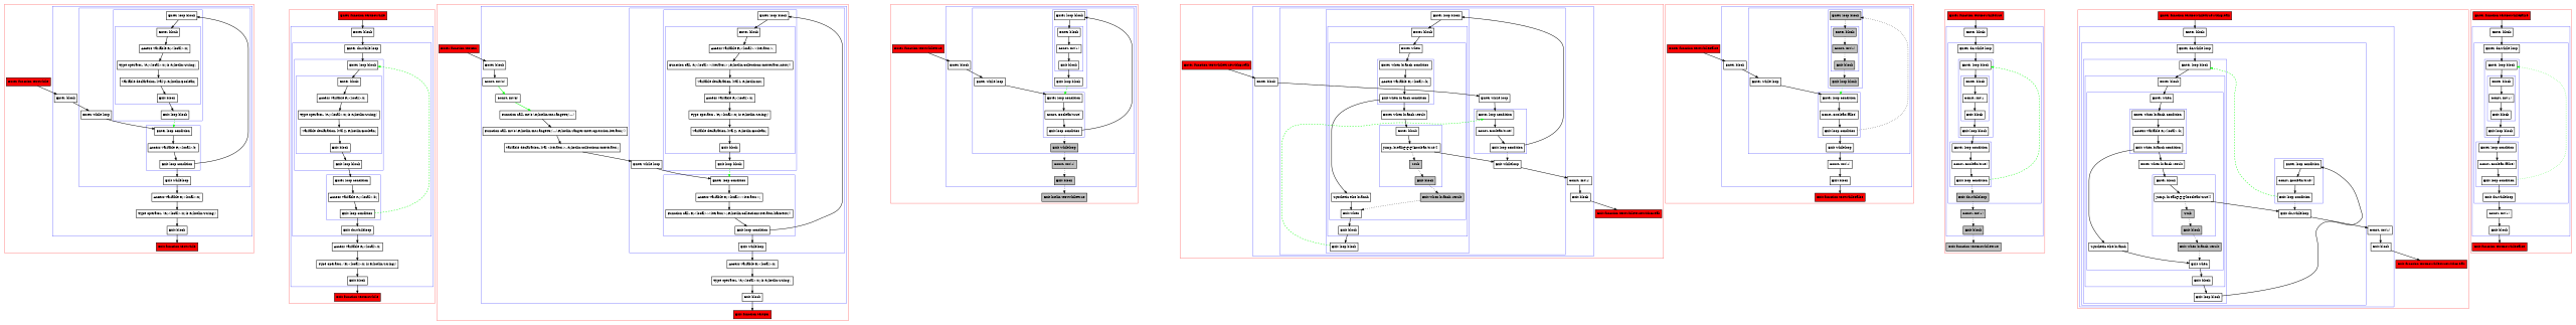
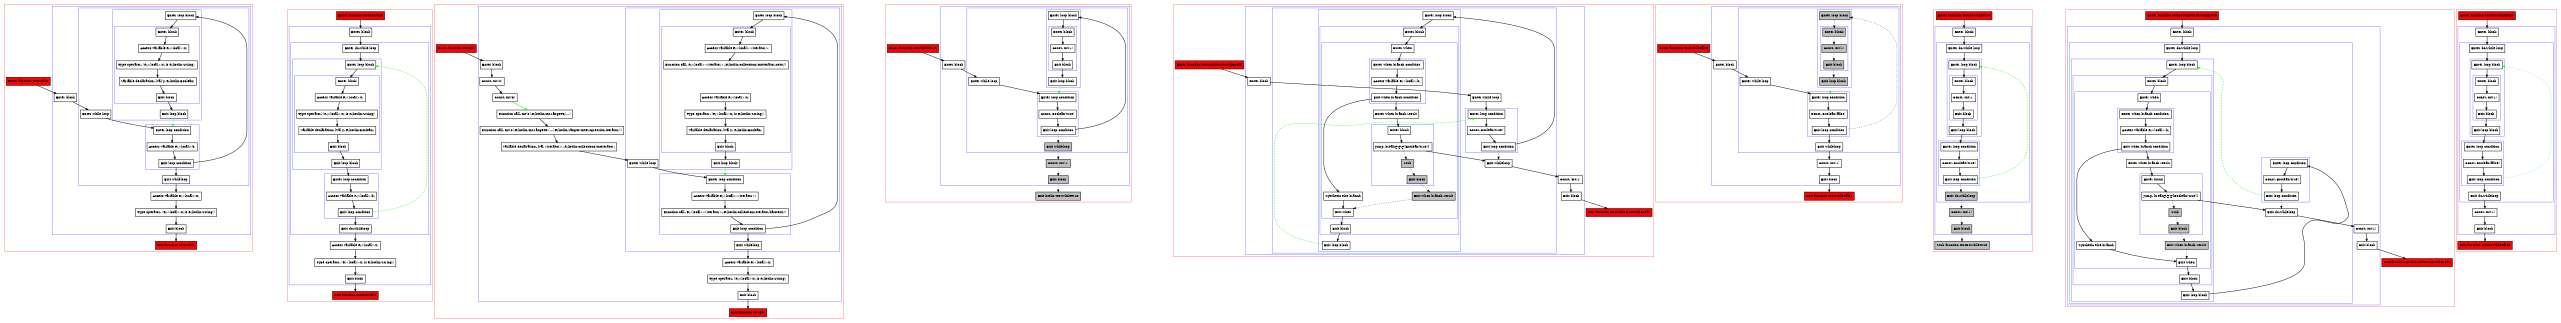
  digraph {
    nodesep=3
    node [penwidth=2 shape=box]
    edge [penwidth=2]
    n1 [label="Enter loop condition"]
    n2 [label="Access variable R|<local>/b|"]
    n3 [label="Exit loop condition"]
    n4 [label="Enter block"]
    n5 [label="Access variable R|<local>/x|"]
    n6 [label="Type operator: (R|<local>/x| is R|kotlin/String|)"]
    n7 [label="Variable declaration: lval y: R|kotlin/Boolean|"]
    n8 [label="Exit block"]
    n9 [label="Enter loop block"]
    n10 [label="Exit loop block"]
    n11 [label="Enter while loop"]
    n12 [label="Exit whileloop"]
    n13 [label="Enter block"]
    n14 [label="Access variable R|<local>/x|"]
    n15 [label="Type operator: (R|<local>/x| is R|kotlin/String|)"]
    n16 [label="Exit block"]
    n17 [fillcolor=red label="Enter function testWhile" style=filled]
    n18 [fillcolor=red label="Exit function testWhile" style=filled]
    n19 [label="Enter block"]
    n20 [label="Access variable R|<local>/x|"]
    n21 [label="Type operator: (R|<local>/x| is R|kotlin/String|)"]
    n22 [label="Variable declaration: lval y: R|kotlin/Boolean|"]
    n23 [label="Exit block"]
    n24 [label="Enter loop block"]
    n25 [label="Exit loop block"]
    n26 [label="Enter loop condition"]
    n27 [label="Access variable R|<local>/b|"]
    n28 [label="Exit loop condition"]
    n29 [label="Enter do-while loop"]
    n30 [label="Exit do-whileloop"]
    n31 [label="Enter block"]
    n32 [label="Access variable R|<local>/x|"]
    n33 [label="Type operator: (R|<local>/x| is R|kotlin/String|)"]
    n34 [label="Exit block"]
    n35 [fillcolor=red label="Enter function testDoWhile" style=filled]
    n36 [fillcolor=red label="Exit function testDoWhile" style=filled]
    n37 [label="Enter loop condition"]
    n38 [label="Access variable R|<local>/<iterator>|"]
    n39 [label="Function call: R|<local>/<iterator>|.R|kotlin/collections/Iterator.hasNext|()"]
    n40 [label="Exit loop condition"]
    n41 [label="Enter block"]
    n42 [label="Access variable R|<local>/<iterator>|"]
    n43 [label="Function call: R|<local>/<iterator>|.R|kotlin/collections/IntIterator.next|()"]
-   n44 [label="Variable declaration: lval i: R|kotlin/Int|"]
    n45 [label="Access variable R|<local>/x|"]
    n46 [label="Type operator: (R|<local>/x| is R|kotlin/String|)"]
    n47 [label="Variable declaration: lval y: R|kotlin/Boolean|"]
    n48 [label="Exit block"]
    n49 [label="Enter loop block"]
    n50 [label="Exit loop block"]
    n51 [label="Enter while loop"]
    n52 [label="Exit whileloop"]
    n53 [label="Enter block"]
    n54 [label="Const: Int(0)"]
    n55 [label="Const: Int(5)"]
    n56 [label="Function call: Int(0).R|kotlin/Int.rangeTo|(...)"]
    n57 [label="Function call: Int(0).R|kotlin/Int.rangeTo|(...).R|kotlin/ranges/IntProgression.iterator|()"]
    n58 [label="Variable declaration: lval <iterator>: R|kotlin/collections/IntIterator|"]
    n59 [label="Access variable R|<local>/x|"]
    n60 [label="Type operator: (R|<local>/x| is R|kotlin/String|)"]
    n61 [label="Exit block"]
    n62 [fillcolor=red label="Enter function testFor" style=filled]
    n63 [fillcolor=red label="Exit function testFor" style=filled]
    n64 [label="Enter loop condition"]
    n65 [label="Const: Boolean(true)"]
    n66 [label="Exit loop condition"]
    n67 [label="Enter block"]
    n68 [label="Const: Int(1)"]
    n69 [label="Exit block"]
    n70 [label="Enter loop block"]
    n71 [label="Exit loop block"]
    n72 [label="Enter while loop"]
    n73 [fillcolor=gray label="Exit whileloop" style=filled]
    n74 [label="Enter block"]
    n75 [fillcolor=gray label="Const: Int(1)" style=filled]
    n76 [fillcolor=gray label="Exit block" style=filled]
    n77 [fillcolor=red label="Enter function testWhileTrue" style=filled]
    n78 [fillcolor=gray label="Exit kotlin testWhileTrue" style=filled]
    n79 [label="Enter loop condition"]
    n80 [label="Const: Boolean(true)"]
    n81 [label="Exit loop condition"]
    n82 [label="Enter when branch condition "]
    n83 [label="Access variable R|<local>/b|"]
    n84 [label="Exit when branch condition"]
    n85 [label="Enter block"]
    n86 [label="Jump: break@@@[Boolean(true)] "]
    n87 [fillcolor=gray label=Stub style=filled]
    n88 [fillcolor=gray label="Exit block" style=filled]
    n89 [label="Enter when"]
    n90 [label="Synthetic else branch"]
    n91 [label="Enter when branch result"]
    n92 [fillcolor=gray label="Exit when branch result" style=filled]
    n93 [label="Exit when"]
    n94 [label="Enter block"]
    n95 [label="Exit block"]
    n96 [label="Enter loop block"]
    n97 [label="Exit loop block"]
    n98 [label="Enter while loop"]
    n99 [label="Exit whileloop"]
    n100 [label="Enter block"]
    n101 [label="Const: Int(1)"]
    n102 [label="Exit block"]
    n103 [fillcolor=red label="Enter function testWhileTrueWithBreak" style=filled]
    n104 [fillcolor=red label="Exit function testWhileTrueWithBreak" style=filled]
    n105 [label="Enter loop condition"]
    n106 [label="Const: Boolean(false)"]
    n107 [label="Exit loop condition"]
    n108 [fillcolor=gray label="Enter block" style=filled]
    n109 [fillcolor=gray label="Const: Int(1)" style=filled]
    n110 [fillcolor=gray label="Exit block" style=filled]
    n111 [fillcolor=gray label="Enter loop block" style=filled]
    n112 [fillcolor=gray label="Exit loop block" style=filled]
    n113 [label="Enter while loop"]
    n114 [label="Exit whileloop"]
    n115 [label="Enter block"]
    n116 [label="Const: Int(1)"]
    n117 [label="Exit block"]
    n118 [fillcolor=red label="Enter function testWhileFalse" style=filled]
    n119 [fillcolor=red label="Exit function testWhileFalse" style=filled]
    n120 [label="Enter block"]
    n121 [label="Const: Int(1)"]
    n122 [label="Exit block"]
    n123 [label="Enter loop block"]
    n124 [label="Exit loop block"]
    n125 [label="Enter loop condition"]
    n126 [label="Const: Boolean(true)"]
    n127 [label="Exit loop condition"]
    n128 [label="Enter do-while loop"]
    n129 [fillcolor=gray label="Exit do-whileloop" style=filled]
    n130 [label="Enter block"]
    n131 [fillcolor=gray label="Const: Int(1)" style=filled]
    n132 [fillcolor=gray label="Exit block" style=filled]
    n133 [fillcolor=red label="Enter function testDoWhileTrue" style=filled]
-   n134 [fillcolor=gray label="Exit function testDoWhileTrue" style=filled]
+   n134 [fillcolor=gray label="Stub function testDoWhileTrue" style=filled]
    n135 [label="Enter when branch condition "]
    n136 [label="Access variable R|<local>/b|"]
    n137 [label="Exit when branch condition"]
    n138 [label="Enter block"]
    n139 [label="Jump: break@@@[Boolean(true)] "]
    n140 [fillcolor=gray label=Stub style=filled]
    n141 [fillcolor=gray label="Exit block" style=filled]
    n142 [label="Enter when"]
    n143 [label="Synthetic else branch"]
    n144 [label="Enter when branch result"]
    n145 [fillcolor=gray label="Exit when branch result" style=filled]
    n146 [label="Exit when"]
    n147 [label="Enter block"]
    n148 [label="Exit block"]
    n149 [label="Enter loop block"]
    n150 [label="Exit loop block"]
    n151 [label="Enter loop condition"]
    n152 [label="Const: Boolean(true)"]
    n153 [label="Exit loop condition"]
    n154 [label="Enter do-while loop"]
    n155 [label="Exit do-whileloop"]
    n156 [label="Enter block"]
    n157 [label="Const: Int(1)"]
    n158 [label="Exit block"]
    n159 [fillcolor=red label="Enter function testDoWhileTrueWithBreak" style=filled]
    n160 [fillcolor=red label="Exit function testDoWhileTrueWithBreak" style=filled]
    n161 [label="Enter block"]
    n162 [label="Const: Int(1)"]
    n163 [label="Exit block"]
    n164 [label="Enter loop block"]
    n165 [label="Exit loop block"]
    n166 [label="Enter loop condition"]
    n167 [label="Const: Boolean(false)"]
    n168 [label="Exit loop condition"]
    n169 [label="Enter do-while loop"]
    n170 [label="Exit do-whileloop"]
    n171 [label="Enter block"]
    n172 [label="Const: Int(1)"]
    n173 [label="Exit block"]
    n174 [fillcolor=red label="Enter function testDoWhileFalse" style=filled]
    n175 [fillcolor=red label="Exit function testDoWhileFalse" style=filled]
    subgraph cluster_1 {
      color=red
      n17
      n18
      subgraph cluster_2 {
        color=blue
        n13
        n14
        n15
        n16
        subgraph cluster_3 {
          color=blue
          n11
          n12
          subgraph cluster_4 {
            color=blue
            n1
            n2
            n3
          }
          subgraph cluster_5 {
            color=blue
            n9
            n10
            subgraph cluster_6 {
              color=blue
              n4
              n5
              n6
              n7
              n8
            }
          }
        }
      }
    }
    subgraph cluster_7 {
      color=red
      n35
      n36
      subgraph cluster_8 {
        color=blue
        n31
        n32
        n33
        n34
        subgraph cluster_9 {
          color=blue
          n29
          n30
          subgraph cluster_10 {
            color=blue
            n24
            n25
            subgraph cluster_11 {
              color=blue
              n19
              n20
              n21
              n22
              n23
            }
          }
          subgraph cluster_12 {
            color=blue
            n26
            n27
            n28
          }
        }
      }
    }
    subgraph cluster_13 {
      color=red
      n62
      n63
      subgraph cluster_14 {
        color=blue
        n53
        n54
        n55
        n56
        n57
        n58
        n59
        n60
        n61
        subgraph cluster_15 {
          color=blue
          n51
          n52
          subgraph cluster_16 {
            color=blue
            n37
            n38
            n39
            n40
          }
          subgraph cluster_17 {
            color=blue
            n49
            n50
            subgraph cluster_18 {
              color=blue
              n41
              n42
              n43
-             n44
              n45
              n46
              n47
              n48
            }
          }
        }
      }
    }
    subgraph cluster_19 {
      color=red
      n77
      n78
      subgraph cluster_20 {
        color=blue
        n74
        n75
        n76
        subgraph cluster_21 {
          color=blue
          n72
          n73
          subgraph cluster_22 {
            color=blue
            n64
            n65
            n66
          }
          subgraph cluster_23 {
            color=blue
            n70
            n71
            subgraph cluster_24 {
              color=blue
              n67
              n68
              n69
            }
          }
        }
      }
    }
    subgraph cluster_25 {
      color=red
      n103
      n104
      subgraph cluster_26 {
        color=blue
        n100
        n101
        n102
        subgraph cluster_27 {
          color=blue
          n98
          n99
          subgraph cluster_28 {
            color=blue
            n79
            n80
            n81
          }
          subgraph cluster_29 {
            color=blue
            n96
            n97
            subgraph cluster_30 {
              color=blue
              n94
              n95
              subgraph cluster_31 {
                color=blue
                n89
                n90
                n91
                n92
                n93
                subgraph cluster_32 {
                  color=blue
                  n82
                  n83
                  n84
                }
                subgraph cluster_33 {
                  color=blue
                  n85
                  n86
                  n87
                  n88
                }
              }
            }
          }
        }
      }
    }
    subgraph cluster_34 {
      color=red
      n118
      n119
      subgraph cluster_35 {
        color=blue
        n115
        n116
        n117
        subgraph cluster_36 {
          color=blue
          n113
          n114
          subgraph cluster_37 {
            color=blue
            n105
            n106
            n107
          }
          subgraph cluster_38 {
            color=blue
            n111
            n112
            subgraph cluster_39 {
              color=blue
              n108
              n109
              n110
            }
          }
        }
      }
    }
    subgraph cluster_40 {
      color=red
      n133
      n134
      subgraph cluster_41 {
        color=blue
        n130
        n131
        n132
        subgraph cluster_42 {
          color=blue
          n128
          n129
          subgraph cluster_43 {
            color=blue
            n123
            n124
            subgraph cluster_44 {
              color=blue
              n120
              n121
              n122
            }
          }
          subgraph cluster_45 {
            color=blue
            n125
            n126
            n127
          }
        }
      }
    }
    subgraph cluster_46 {
      color=red
      n159
      n160
      subgraph cluster_47 {
        color=blue
        n156
        n157
        n158
        subgraph cluster_48 {
          color=blue
          n154
          n155
          subgraph cluster_49 {
            color=blue
            n149
            n150
            subgraph cluster_50 {
              color=blue
              n147
              n148
              subgraph cluster_51 {
                color=blue
                n142
                n143
                n144
                n145
                n146
                subgraph cluster_52 {
                  color=blue
                  n135
                  n136
                  n137
                }
                subgraph cluster_53 {
                  color=blue
                  n138
                  n139
                  n140
                  n141
                }
              }
            }
          }
          subgraph cluster_54 {
            color=blue
            n151
            n152
            n153
          }
        }
      }
    }
    subgraph cluster_55 {
      color=red
      n174
      n175
      subgraph cluster_56 {
        color=blue
        n171
        n172
        n173
        subgraph cluster_57 {
          color=blue
          n169
          n170
          subgraph cluster_58 {
            color=blue
            n164
            n165
            subgraph cluster_59 {
              color=blue
              n161
              n162
              n163
            }
          }
          subgraph cluster_60 {
            color=blue
            n166
            n167
            n168
          }
        }
      }
    }
    n1 -> n2
    n2 -> n3
    n3 -> n9
    n3 -> n12
    n4 -> n5
    n5 -> n6
    n6 -> n7
    n7 -> n8
    n8 -> n10
    n9 -> n4
    n10 -> n1 [color=green style=dashed]
    n11 -> n1
    n12 -> n14
    n13 -> n11
    n14 -> n15
    n15 -> n16
    n16 -> n18
    n17 -> n13
    n19 -> n20
    n20 -> n21
    n21 -> n22
    n22 -> n23
    n23 -> n25
    n24 -> n19
    n25 -> n26
    n26 -> n27
    n27 -> n28
    n28 -> n24 [color=green style=dashed]
    n28 -> n30
    n29 -> n24
    n30 -> n32
    n31 -> n29
    n32 -> n33
    n33 -> n34
    n34 -> n36
    n35 -> n31
    n37 -> n38
    n38 -> n39
    n39 -> n40
    n40 -> n49
    n40 -> n52
    n41 -> n42
    n42 -> n43
-   n43 -> n44
-   n44 -> n45
    n45 -> n46
    n46 -> n47
    n47 -> n48
    n48 -> n50
    n49 -> n41
    n50 -> n37 [color=green style=dashed]
    n51 -> n37
    n52 -> n59
    n53 -> n54
-   n54 -> n55 [color=green]
+   n54 -> n55
    n55 -> n56 [color=green]
    n56 -> n57
    n57 -> n58
    n58 -> n51
    n59 -> n60
    n60 -> n61
    n61 -> n63
    n62 -> n53
    n64 -> n65
    n65 -> n66
    n66 -> n70
    n66 -> n73 [style=dotted]
    n67 -> n68
    n68 -> n69
    n69 -> n71
    n70 -> n67
    n71 -> n64 [color=green style=dashed]
    n72 -> n64
    n73 -> n75 [style=dotted]
    n74 -> n72
    n75 -> n76 [style=dotted]
    n76 -> n78 [style=dotted]
    n77 -> n74
    n79 -> n80
    n80 -> n81
    n81 -> n96
    n81 -> n99 [style=dotted]
    n82 -> n83
    n83 -> n84
    n84 -> n90
    n84 -> n91
    n85 -> n86
    n86 -> n87 [style=dotted]
    n86 -> n99
    n87 -> n88 [style=dotted]
    n88 -> n92 [style=dotted]
    n89 -> n82
    n90 -> n93
    n91 -> n85
    n92 -> n93 [style=dotted]
    n93 -> n95
    n94 -> n89
    n95 -> n97
    n96 -> n94
    n97 -> n79 [color=green style=dashed]
    n98 -> n79
    n99 -> n101
    n100 -> n98
    n101 -> n102
    n102 -> n104
    n103 -> n100
    n105 -> n106
    n106 -> n107
    n107 -> n111 [style=dotted]
    n107 -> n114
    n108 -> n109 [style=dotted]
    n109 -> n110 [style=dotted]
    n110 -> n112 [style=dotted]
    n111 -> n108 [style=dotted]
    n112 -> n105 [color=green style=dotted]
    n113 -> n105
    n114 -> n116
    n115 -> n113
    n116 -> n117
    n117 -> n119
    n118 -> n115
    n120 -> n121
    n121 -> n122
    n122 -> n124
    n123 -> n120
    n124 -> n125
    n125 -> n126
    n126 -> n127
    n127 -> n123 [color=green style=dashed]
    n127 -> n129 [style=dotted]
    n128 -> n123
    n129 -> n131 [style=dotted]
    n130 -> n128
    n131 -> n132 [style=dotted]
    n132 -> n134 [style=dotted]
    n133 -> n130
    n135 -> n136
    n136 -> n137
    n137 -> n143
    n137 -> n144
    n138 -> n139
    n139 -> n140 [style=dotted]
    n139 -> n155
    n140 -> n141 [style=dotted]
    n141 -> n145 [style=dotted]
    n142 -> n135
    n143 -> n146
    n144 -> n138
    n145 -> n146 [style=dotted]
    n146 -> n148
    n147 -> n142
    n148 -> n150
    n149 -> n147
    n150 -> n151
    n151 -> n152
    n152 -> n153
    n153 -> n149 [color=green style=dashed]
    n153 -> n155 [style=dotted]
    n154 -> n149
    n155 -> n157
    n156 -> n154
    n157 -> n158
    n158 -> n160
    n159 -> n156
    n161 -> n162
    n162 -> n163
    n163 -> n165
    n164 -> n161
    n165 -> n166
    n166 -> n167
    n167 -> n168
    n168 -> n164 [color=green style=dotted]
    n168 -> n170
    n169 -> n164
    n170 -> n172
    n171 -> n169
    n172 -> n173
    n173 -> n175
    n174 -> n171
  }
